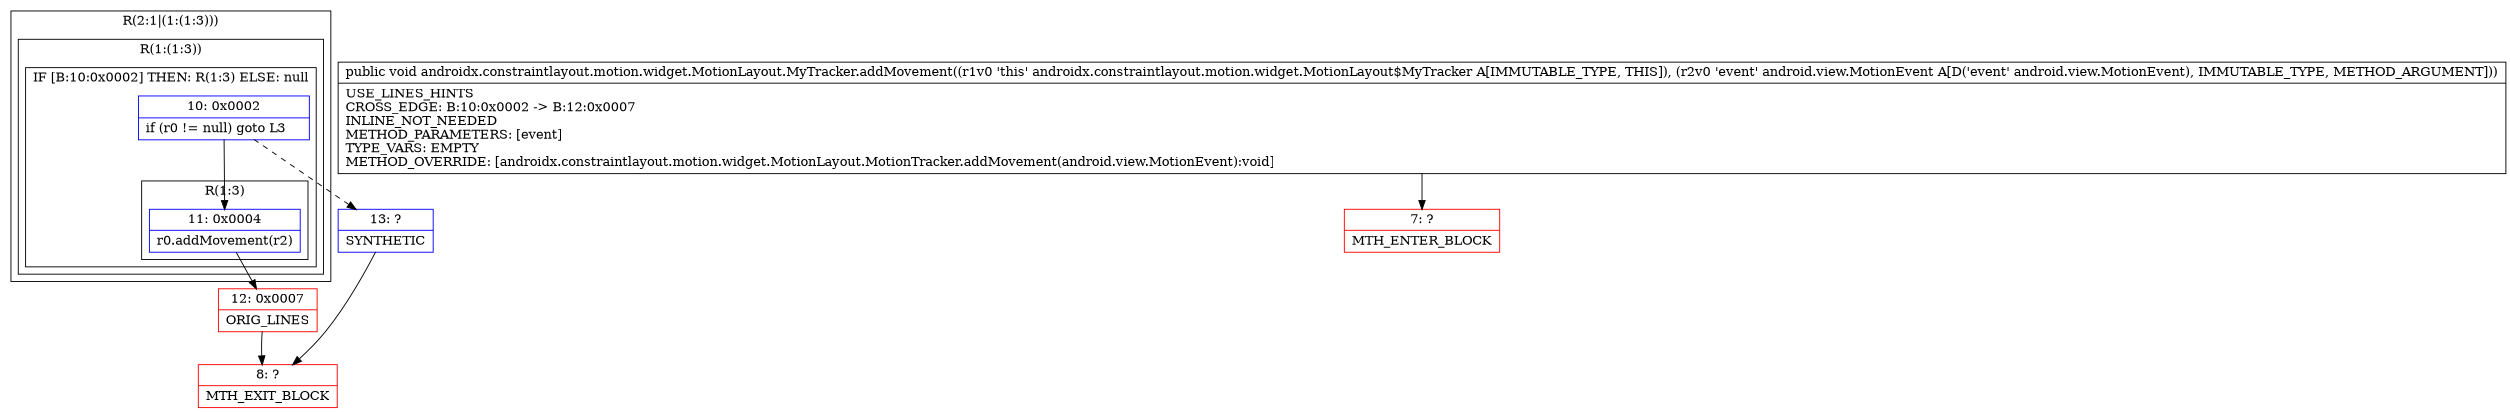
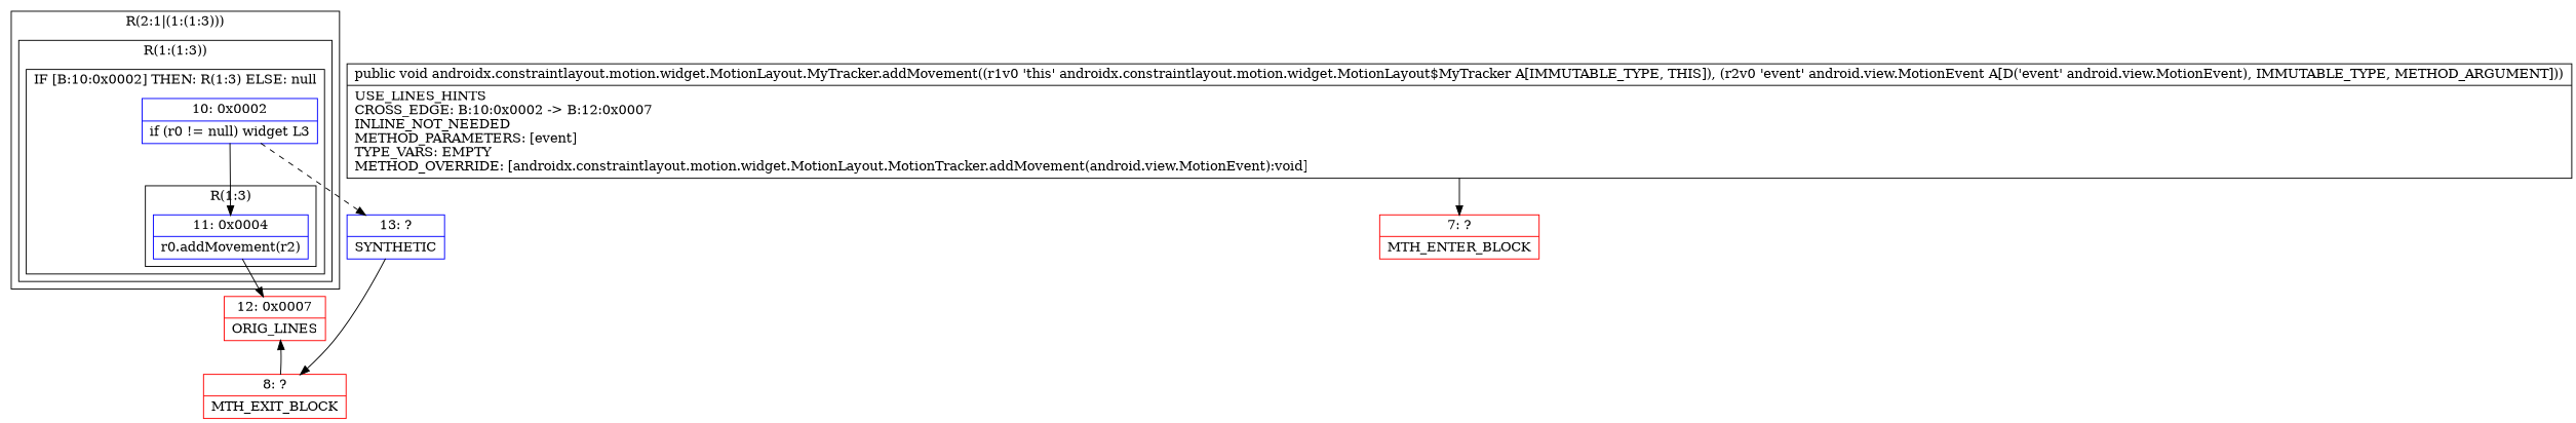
  digraph {
    node [color=blue shape=record]
    n1 [label="{11\:\ 0x0004|r0.addMovement(r2)\l}"]
-   n2 [label="{10\:\ 0x0002|if (r0 != null) goto L3\l}"]
+   n2 [label="{10\:\ 0x0002|if (r0 != null) widget L3\l}"]
    n3 [color=red label="{12\:\ 0x0007|ORIG_LINES\l}"]
    n4 [label="{13\:\ ?|SYNTHETIC\l}"]
    n5 [color=red label="{8\:\ ?|MTH_EXIT_BLOCK\l}"]
    n6 [color=red label="{7\:\ ?|MTH_ENTER_BLOCK\l}"]
    n7 [label="{public void androidx.constraintlayout.motion.widget.MotionLayout.MyTracker.addMovement((r1v0 'this' androidx.constraintlayout.motion.widget.MotionLayout$MyTracker A[IMMUTABLE_TYPE, THIS]), (r2v0 'event' android.view.MotionEvent A[D('event' android.view.MotionEvent), IMMUTABLE_TYPE, METHOD_ARGUMENT]))  | USE_LINES_HINTS\lCROSS_EDGE: B:10:0x0002 \-\> B:12:0x0007\lINLINE_NOT_NEEDED\lMETHOD_PARAMETERS: [event]\lTYPE_VARS: EMPTY\lMETHOD_OVERRIDE: [androidx.constraintlayout.motion.widget.MotionLayout.MotionTracker.addMovement(android.view.MotionEvent):void]\l}" color=""]
    subgraph cluster_1 {
      label="R(2:1|(1:(1:3)))"
      subgraph cluster_2 {
        label="R(1:(1:3))"
        subgraph cluster_3 {
          label="IF [B:10:0x0002] THEN: R(1:3) ELSE: null"
          n2
          subgraph cluster_4 {
            label="R(1:3)"
            n1
          }
        }
      }
    }
    n1 -> n3
    n2 -> n1
    n2 -> n4 [style=dashed]
-   n3 -> n5
+   n5 -> n3
    n4 -> n5
    n7 -> n6
  }
